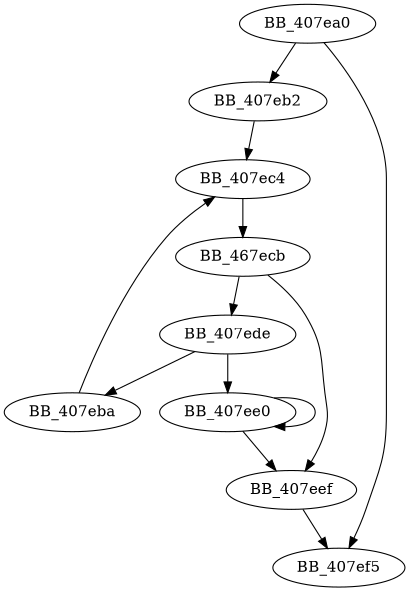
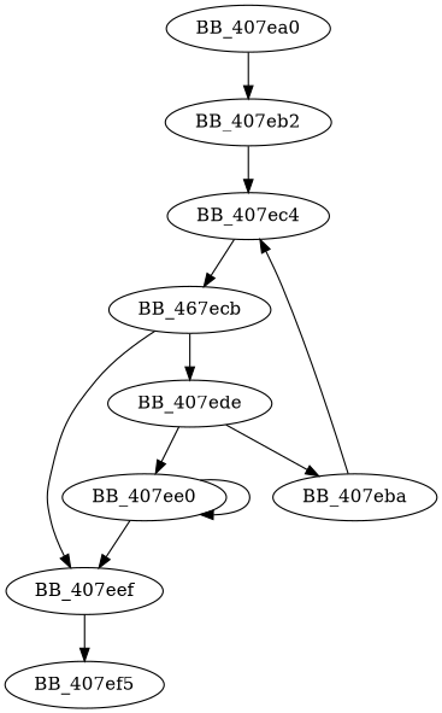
  digraph {
    BB_407ea0
    BB_407eb2
    BB_407ef5
    BB_407ec4
    BB_407eba
    n6 [label=BB_467ecb]
    BB_407ede
    BB_407eef
    BB_407ee0
    BB_407ea0 -> BB_407eb2
-   BB_407ea0 -> BB_407ef5
    BB_407eb2 -> BB_407ec4
    BB_407ec4 -> n6
    BB_407eba -> BB_407ec4
    n6 -> BB_407ede
    n6 -> BB_407eef
    BB_407ede -> BB_407eba
    BB_407ede -> BB_407ee0
    BB_407eef -> BB_407ef5
    BB_407ee0 -> BB_407eef
    BB_407ee0 -> BB_407ee0
  }
